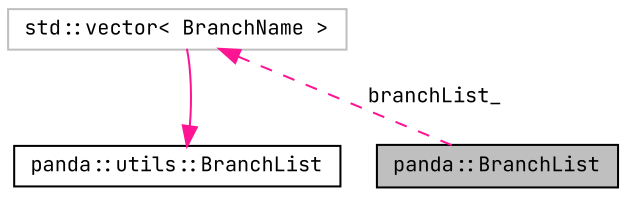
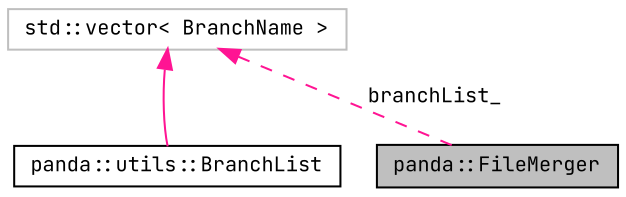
  digraph {
    fontname="JetBrains Mono"
    node [color=black fillcolor=white fontname="JetBrains Mono" fontsize=10 shape=record style=filled]
    edge [color=deeppink dir=back fontname="JetBrains Mono" fontsize=10 labelfontname=Helvetica labelfontsize=10]
-   n1 [fillcolor=grey75 fontcolor=black height=0.2 label="panda::BranchList" width=0.4]
+   n1 [fillcolor=grey75 fontcolor=black height=0.2 label="panda::FileMerger" width=0.4]
    n2 [height=0.2 label="panda::utils::BranchList" width=0.4]
    n3 [color=grey75 height=0.2 label="std::vector\< BranchName \>" width=0.4]
    n3 -> n1 [label=" branchList_" style=dashed]
-   n2 -> n3 [style=solid]
+   n3 -> n2 [style=solid]
  }
